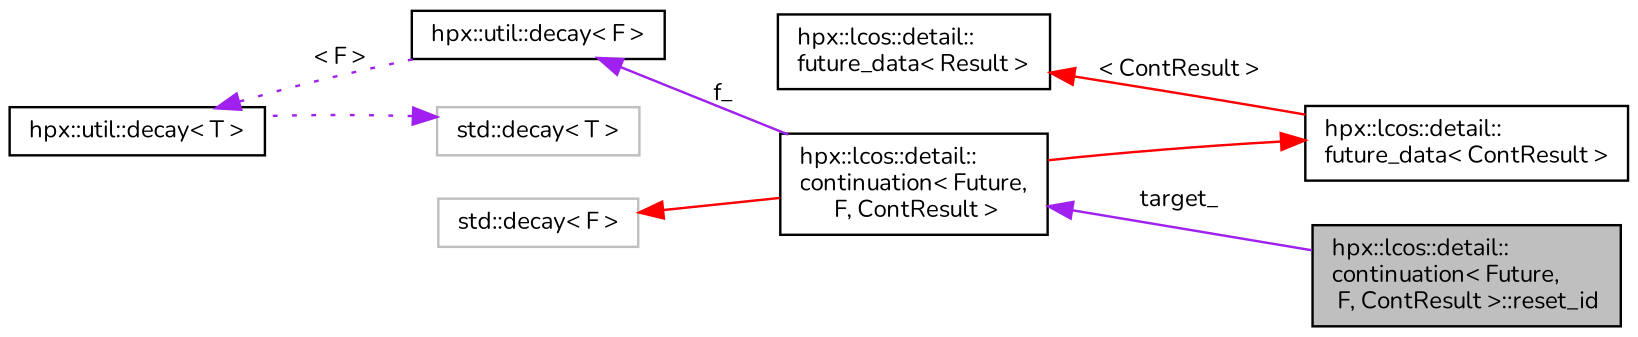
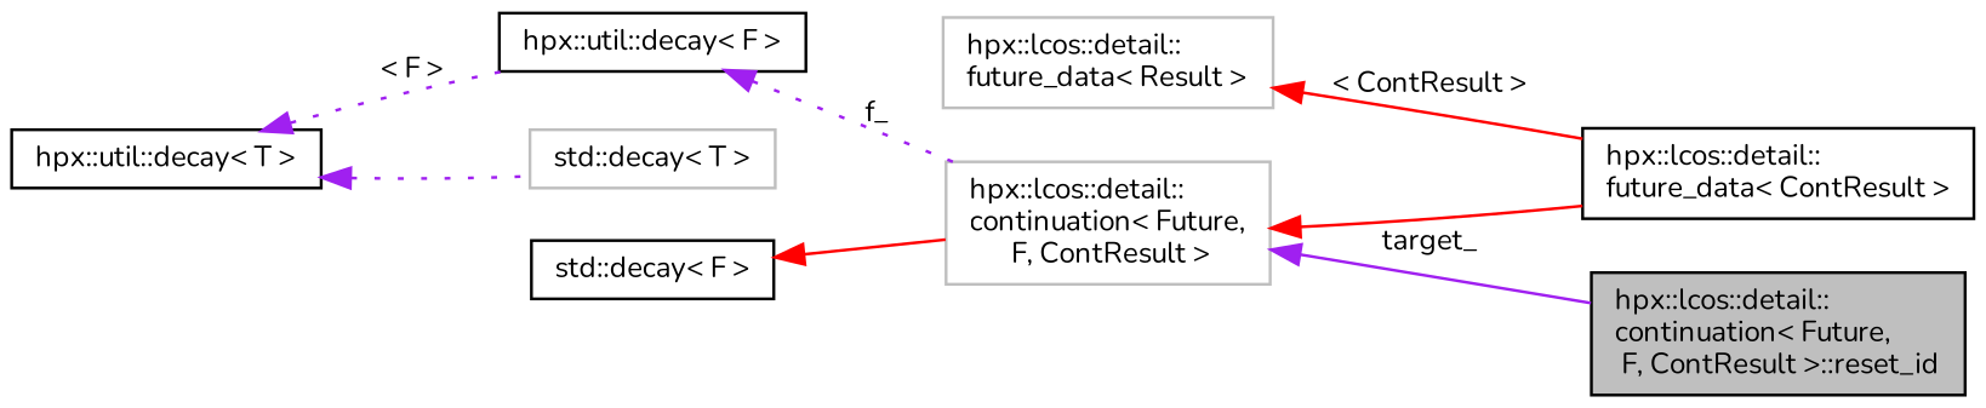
  digraph {
    fontname=Nunito
    rankdir=LR
    node [color=black fillcolor=white fontname=Nunito fontsize=10 shape=record style=filled]
    edge [color=purple dir=back fontname=Nunito fontsize=10 labelfontname=Helvetica labelfontsize=10 style=solid]
    n1 [fillcolor=grey75 fontcolor=black height=0.2 label="hpx::lcos::detail::\lcontinuation\< Future,\l F, ContResult \>::reset_id" width=0.4]
-   n2 [height=0.2 label="hpx::lcos::detail::\lcontinuation\< Future,\l F, ContResult \>" width=0.4]
+   n2 [color=grey75 height=0.2 label="hpx::lcos::detail::\lcontinuation\< Future,\l F, ContResult \>" width=0.4]
    n3 [height=0.2 label="hpx::lcos::detail::\lfuture_data\< ContResult \>" width=0.4]
-   n4 [height=0.2 label="hpx::lcos::detail::\lfuture_data\< Result \>" width=0.4]
+   n4 [color=grey75 height=0.2 label="hpx::lcos::detail::\lfuture_data\< Result \>" width=0.4]
    n5 [height=0.2 label="hpx::util::decay\< F \>" width=0.4]
-   n6 [color=grey75 height=0.2 label="std::decay\< F \>" width=0.4]
+   n6 [height=0.2 label="std::decay\< F \>" width=0.4]
    n7 [height=0.2 label="hpx::util::decay\< T \>" width=0.4]
    n8 [color=grey75 height=0.2 label="std::decay\< T \>" width=0.4]
    n2 -> n1 [label=" target_"]
-   n3 -> n2 [color=red]
+   n2 -> n3 [color=red]
    n4 -> n3 [color=red label=" \< ContResult \>"]
-   n5 -> n2 [label=" f_"]
+   n5 -> n2 [label=" f_" style=dotted]
    n6 -> n2 [color=red]
    n7 -> n5 [label=" \< F \>" style=dotted]
-   n8 -> n7 [style=dotted]
+   n7 -> n8 [style=dotted]
  }
